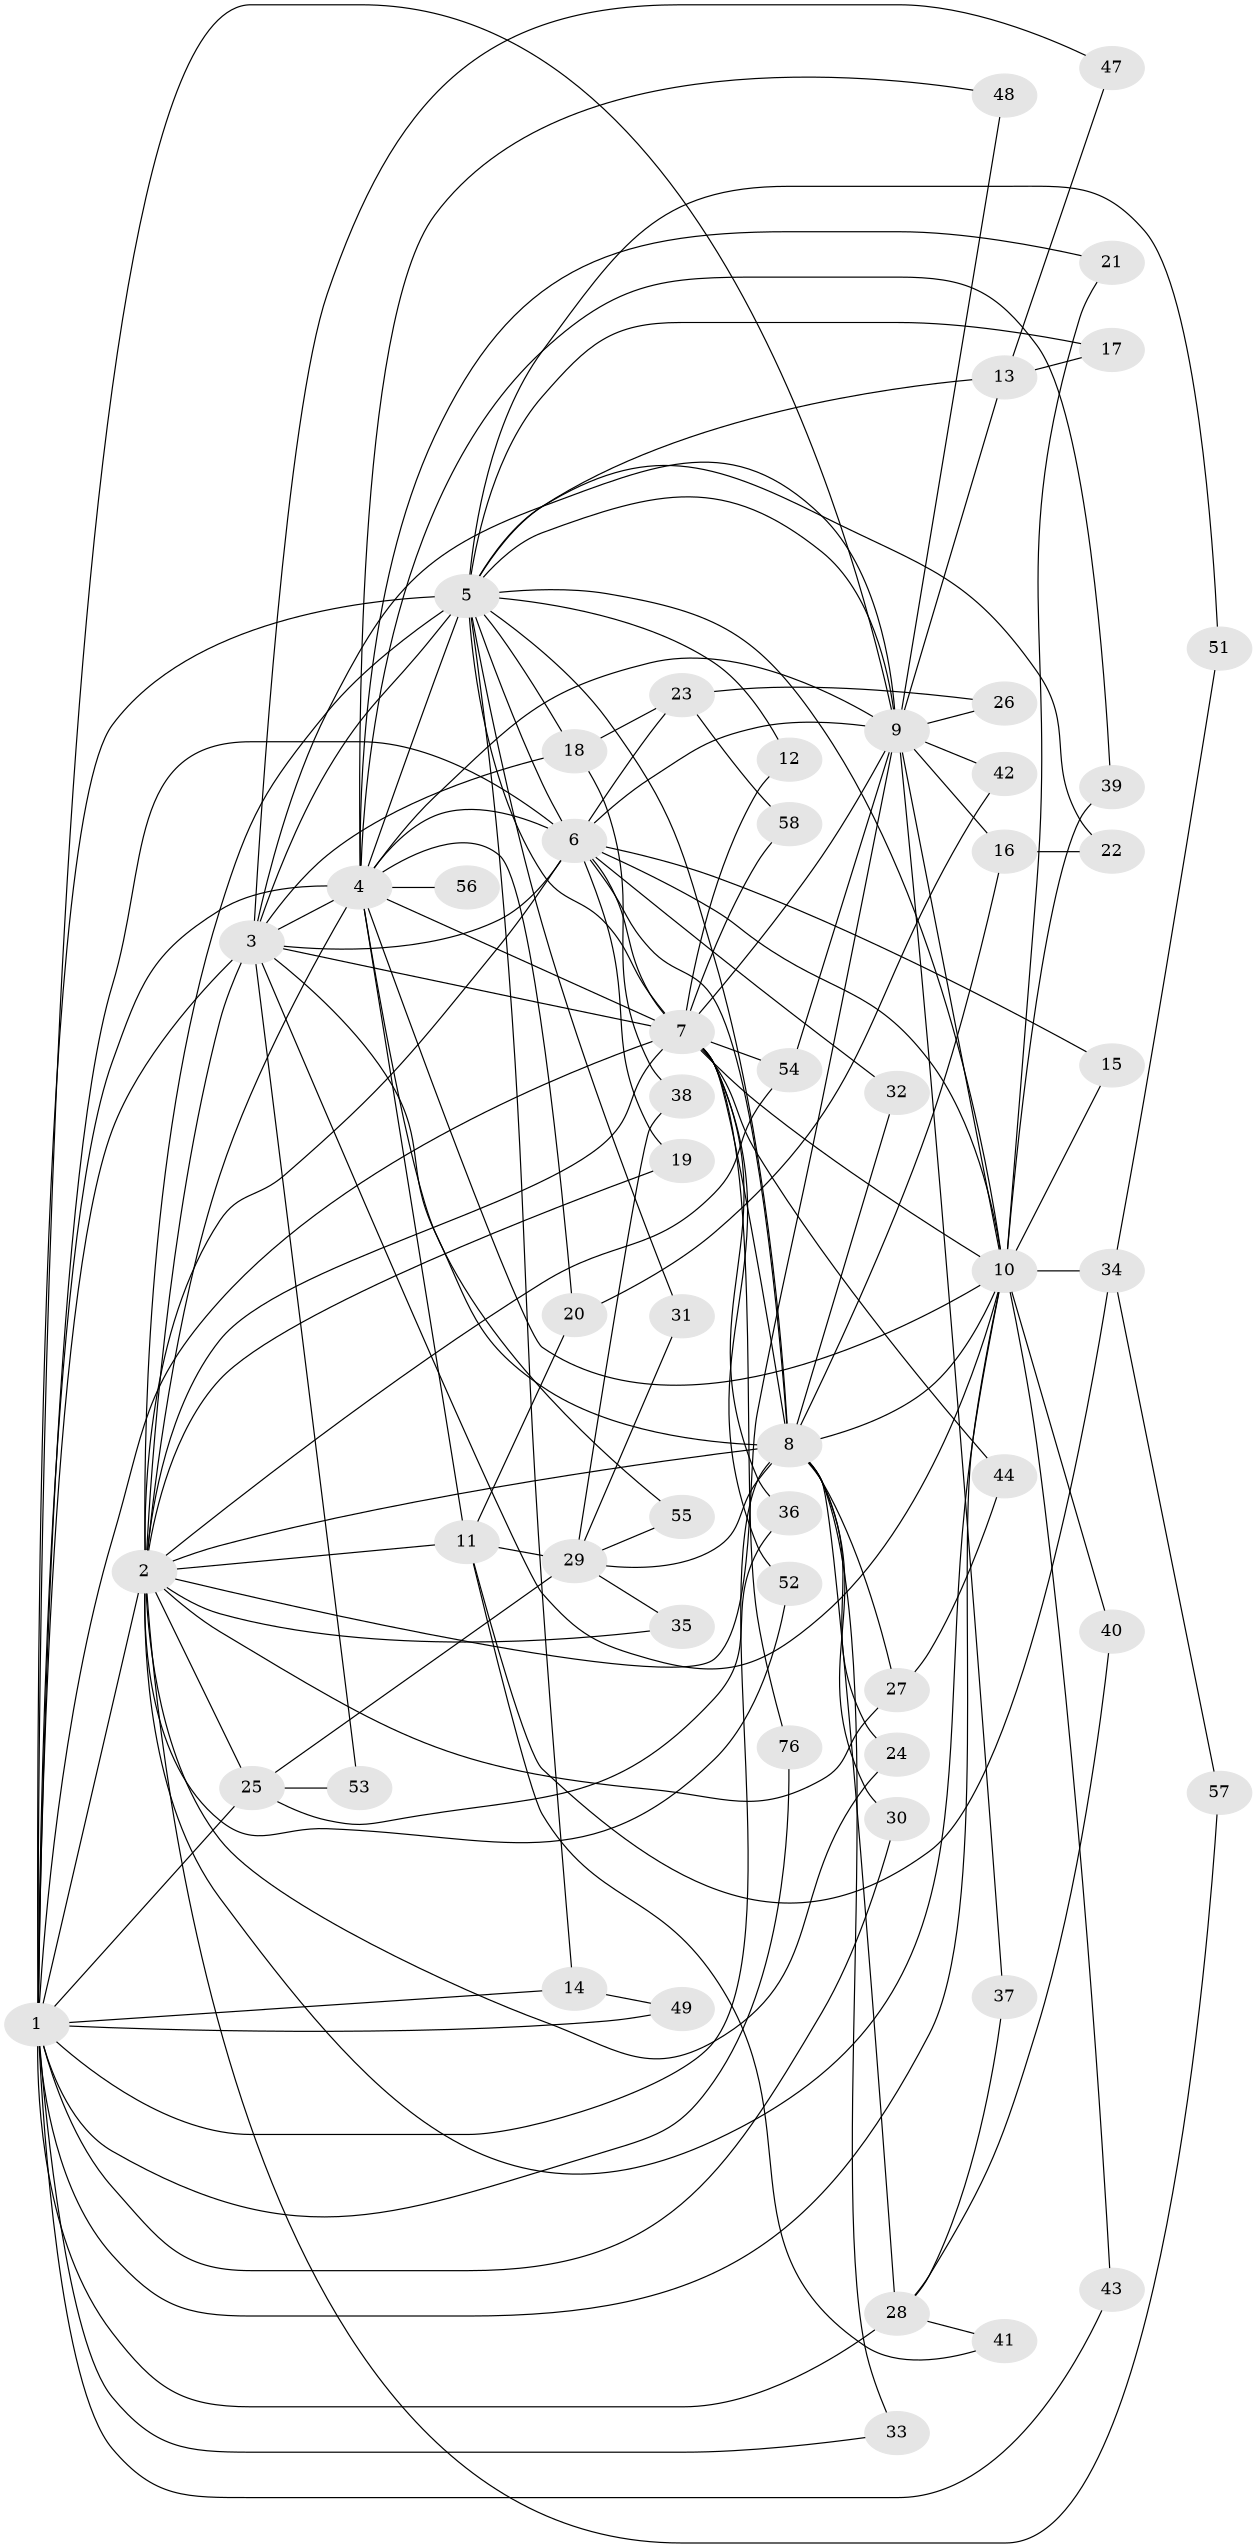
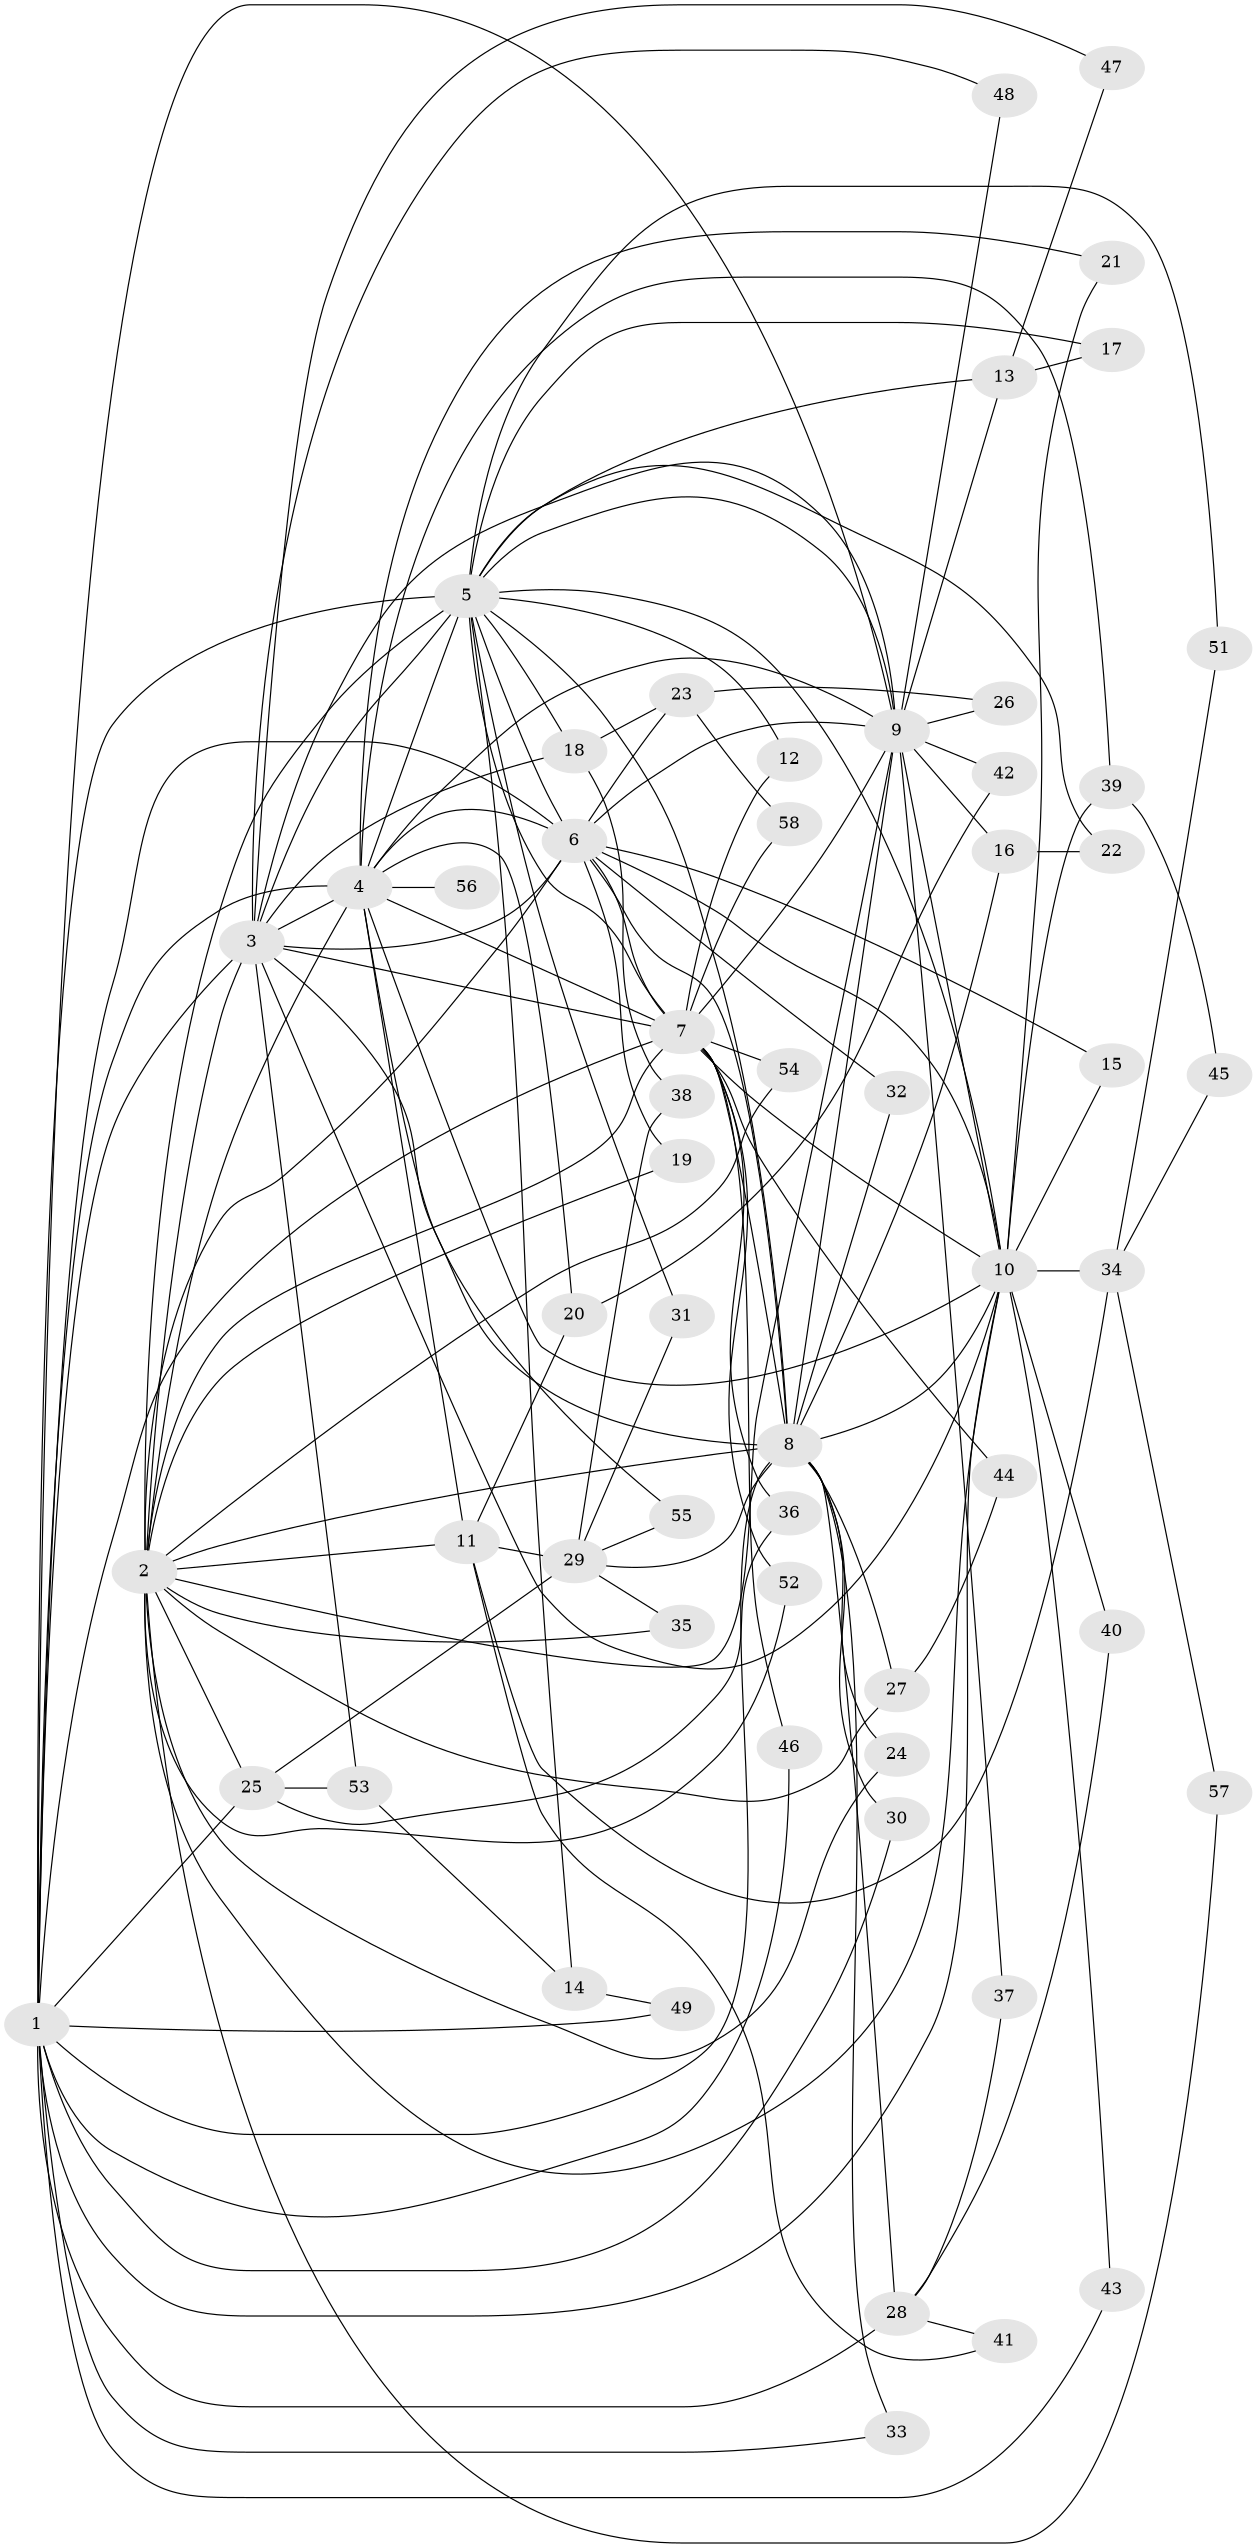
  graph {
    rankdir=LR
    node [color=gray90 style=filled]
    1
    2
    3
    4
    5
    6
    7
    8
    9
    10
    14
    25
    28
    30
    33
    43
-   46 [label=76]
+   46
    49
    11
    19
    24
    27
    35
    52
    54
    57
    18
    47
    48
    53
    20
    21
    39
    55
    56
    12
    13
    17
    22
    31
    51
    15
    23
    32
    36
    44
    n47 [label=58]
    16
    26
    37
    42
    34
    40
    29
    41
    38
-   1 -- 2
+   45
    1 -- 3
    1 -- 4
    1 -- 5
    1 -- 6
    1 -- 7
    1 -- 8
    1 -- 9
    1 -- 10
-   1 -- 14
+   53 -- 14
    1 -- 25
    1 -- 28
    1 -- 30
    1 -- 33
    1 -- 43
    1 -- 46
    1 -- 49
    2 -- 3
    2 -- 4
    2 -- 5
    2 -- 6
    2 -- 7
    2 -- 8
    2 -- 9
    2 -- 10
    2 -- 25
    2 -- 11
    2 -- 19
    2 -- 24
    2 -- 27
    2 -- 35
    2 -- 52
    2 -- 54
    2 -- 57
    3 -- 4
    3 -- 5
    3 -- 6
    3 -- 7
    3 -- 8
    3 -- 9
    3 -- 10
    3 -- 18
    3 -- 47
-   4 -- 48
+   3 -- 48
    3 -- 53
    4 -- 5
    4 -- 6
    4 -- 7
    4 -- 9
    4 -- 10
    4 -- 11
    4 -- 20
    4 -- 21
    4 -- 39
    4 -- 55
    4 -- 56
    5 -- 6
    5 -- 7
    5 -- 8
    5 -- 9
    5 -- 10
    5 -- 14
    5 -- 18
    5 -- 12
    5 -- 13
    5 -- 17
    5 -- 22
    5 -- 31
    5 -- 51
    6 -- 7
    6 -- 8
    6 -- 9
    6 -- 10
    6 -- 19
    6 -- 15
    6 -- 23
    6 -- 32
    7 -- 8
    7 -- 9
    7 -- 10
    7 -- 46
    7 -- 52
    7 -- 54
    7 -- 12
    7 -- 36
    7 -- 44
    7 -- n47
-   54 -- 9
+   8 -- 9
    8 -- 10
    8 -- 28
    8 -- 30
    8 -- 33
    8 -- 24
    8 -- 27
    8 -- 32
    8 -- 16
    9 -- 10
    9 -- 48
    9 -- 13
    9 -- 16
    9 -- 26
    9 -- 37
    9 -- 42
    10 -- 43
    10 -- 21
    10 -- 39
    10 -- 15
    10 -- 34
    10 -- 40
    14 -- 49
    25 -- 53
    25 -- 36
    25 -- 29
    28 -- 37
    28 -- 40
    28 -- 41
    11 -- 20
    11 -- 34
    11 -- 29
    11 -- 41
    27 -- 44
    18 -- 23
    18 -- 38
    20 -- 42
+   39 -- 45
    13 -- 47
    13 -- 17
    23 -- n47
    23 -- 26
    16 -- 22
    34 -- 57
    34 -- 51
+   34 -- 45
    29 -- 8
    29 -- 35
    29 -- 55
    29 -- 31
    29 -- 38
  }
